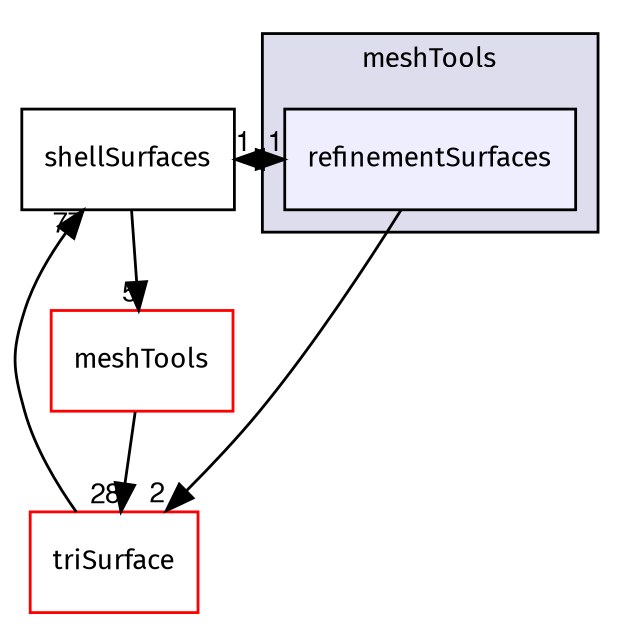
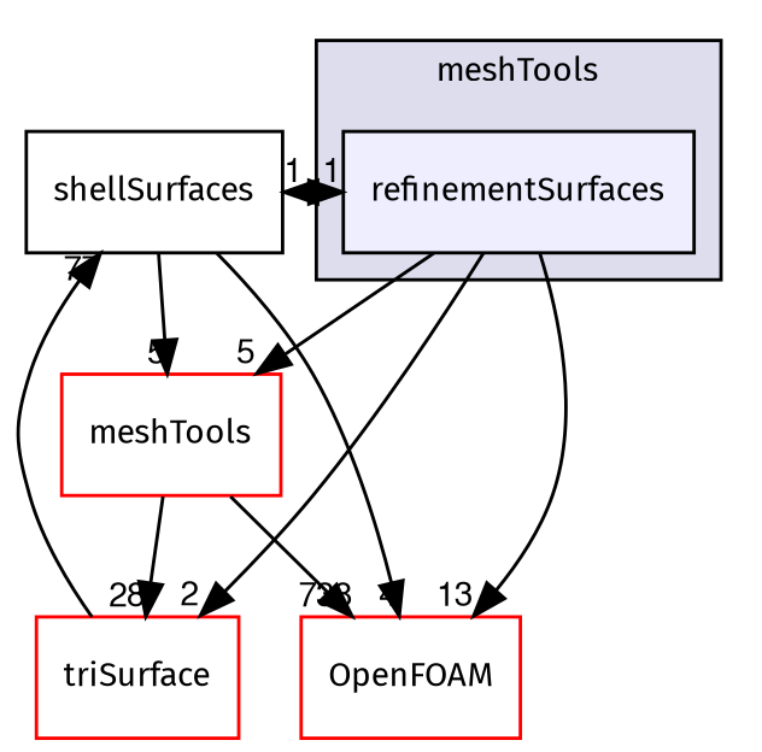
  digraph {
    compound=true
    fontname="Fira Sans"
    node [fontname="Fira Sans" fontsize=10 shape=box color=red]
    edge [fontname="Fira Sans" headlabel=1 labeldistance=1.5 labelfontname=FreeSans labelfontsize=10]
    n1 [fillcolor="#eeeeff" label=refinementSurfaces pencolor=black style=filled color=""]
    n2 [label=shellSurfaces color=""]
    n3 [label=triSurface]
    n4 [label=meshTools]
+   n5 [label=OpenFOAM]
    subgraph cluster_1 {
      bgcolor="#ddddee"
      fontsize=10
      label=meshTools
      pencolor=black
      n1
    }
    n1 -> n2
    n1 -> n3 [headlabel=2]
+   n1 -> n4 [headlabel=5]
+   n1 -> n5 [headlabel=13]
    n2 -> n1
    n2 -> n4 [headlabel=5]
+   n2 -> n5 [headlabel=4]
    n3 -> n2 [headlabel=77]
    n4 -> n3 [headlabel=28]
+   n4 -> n5 [headlabel=738]
  }
